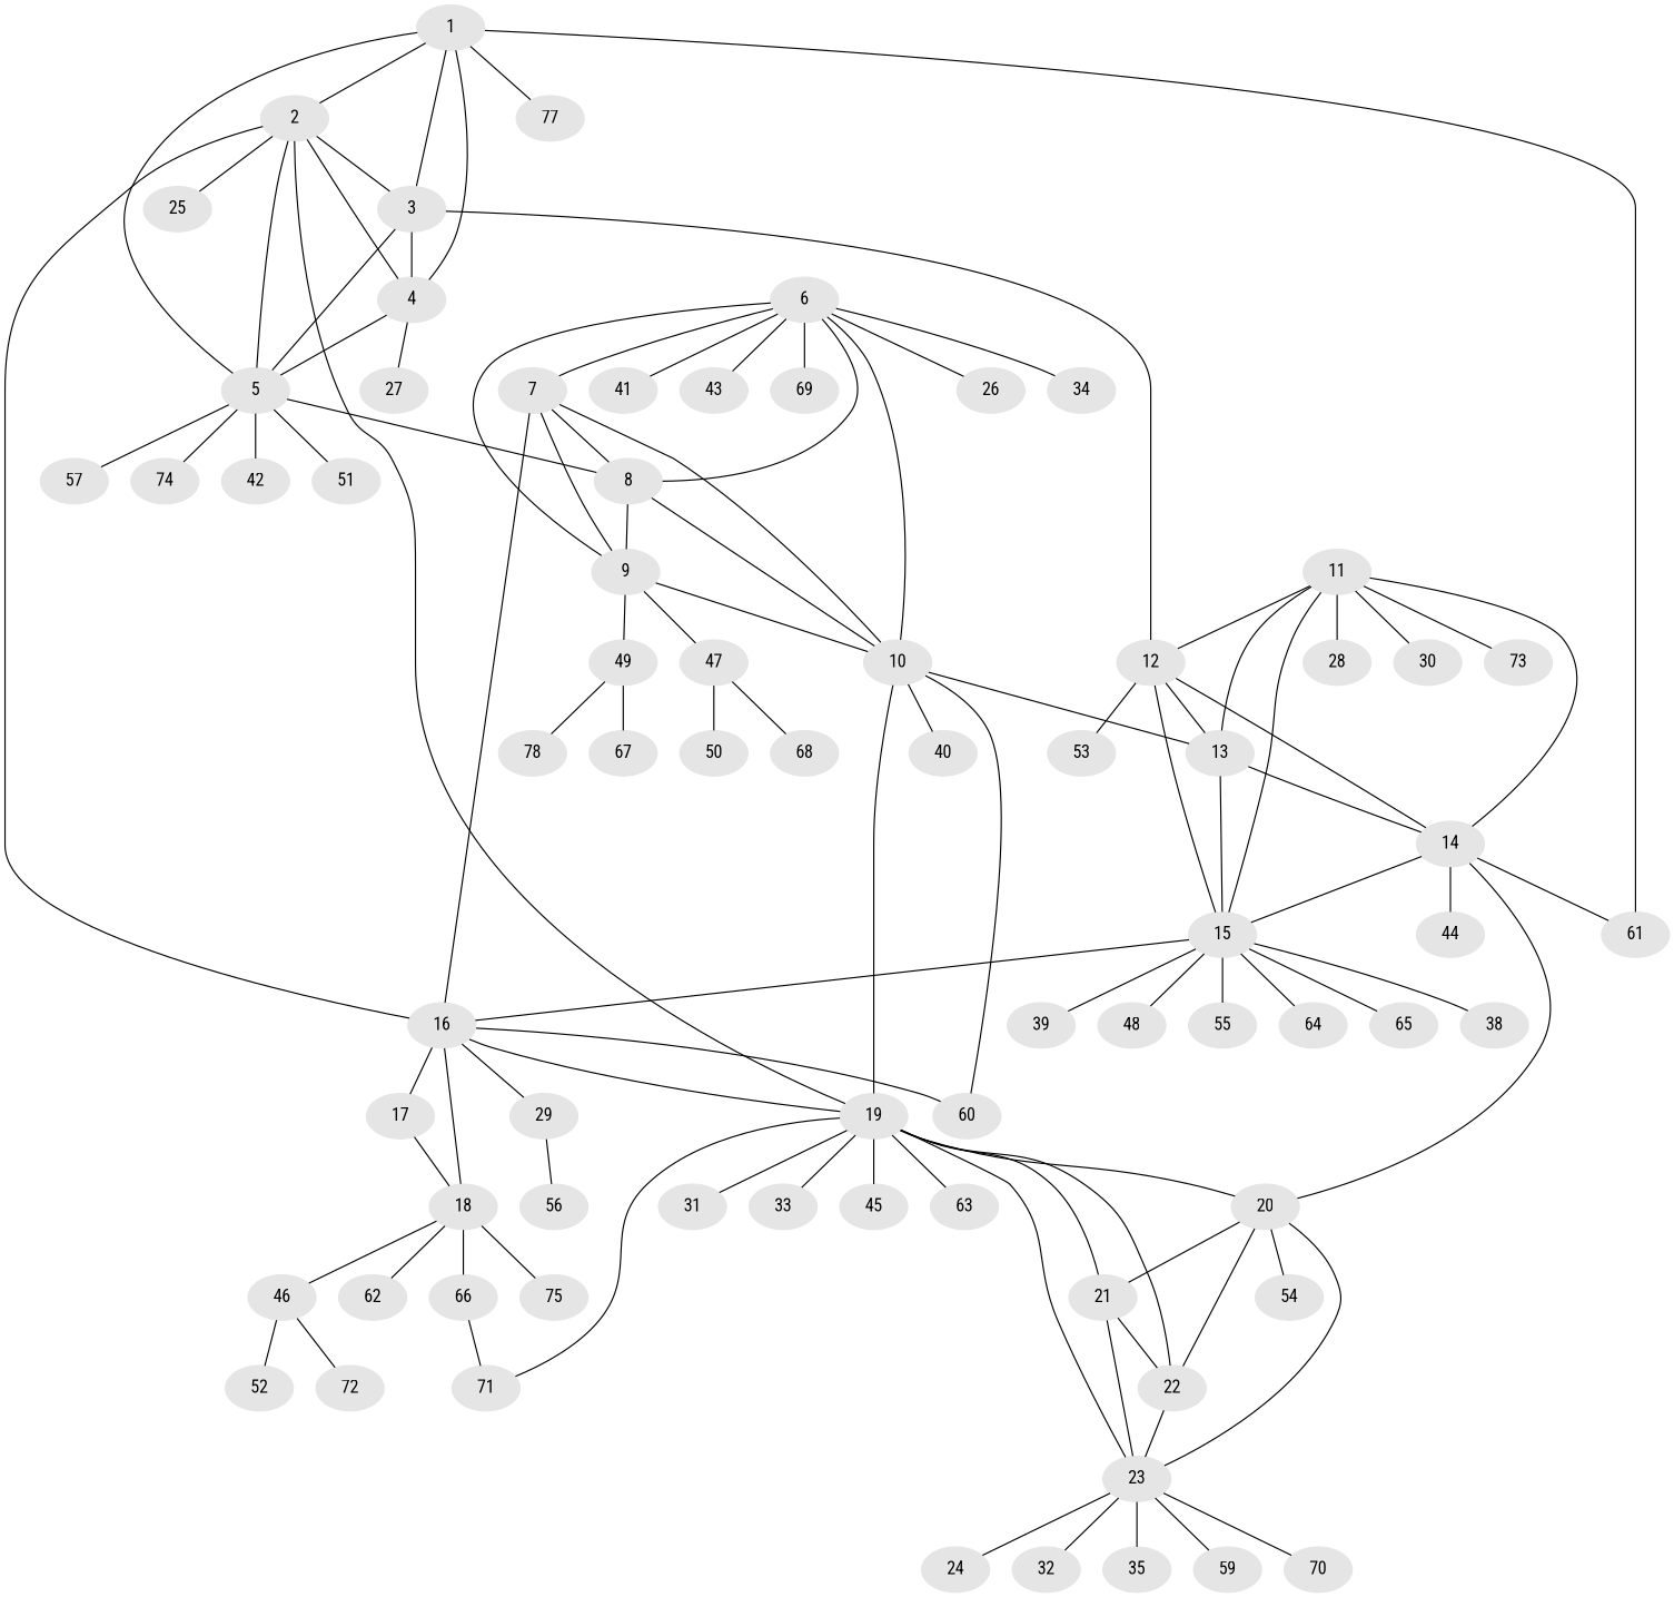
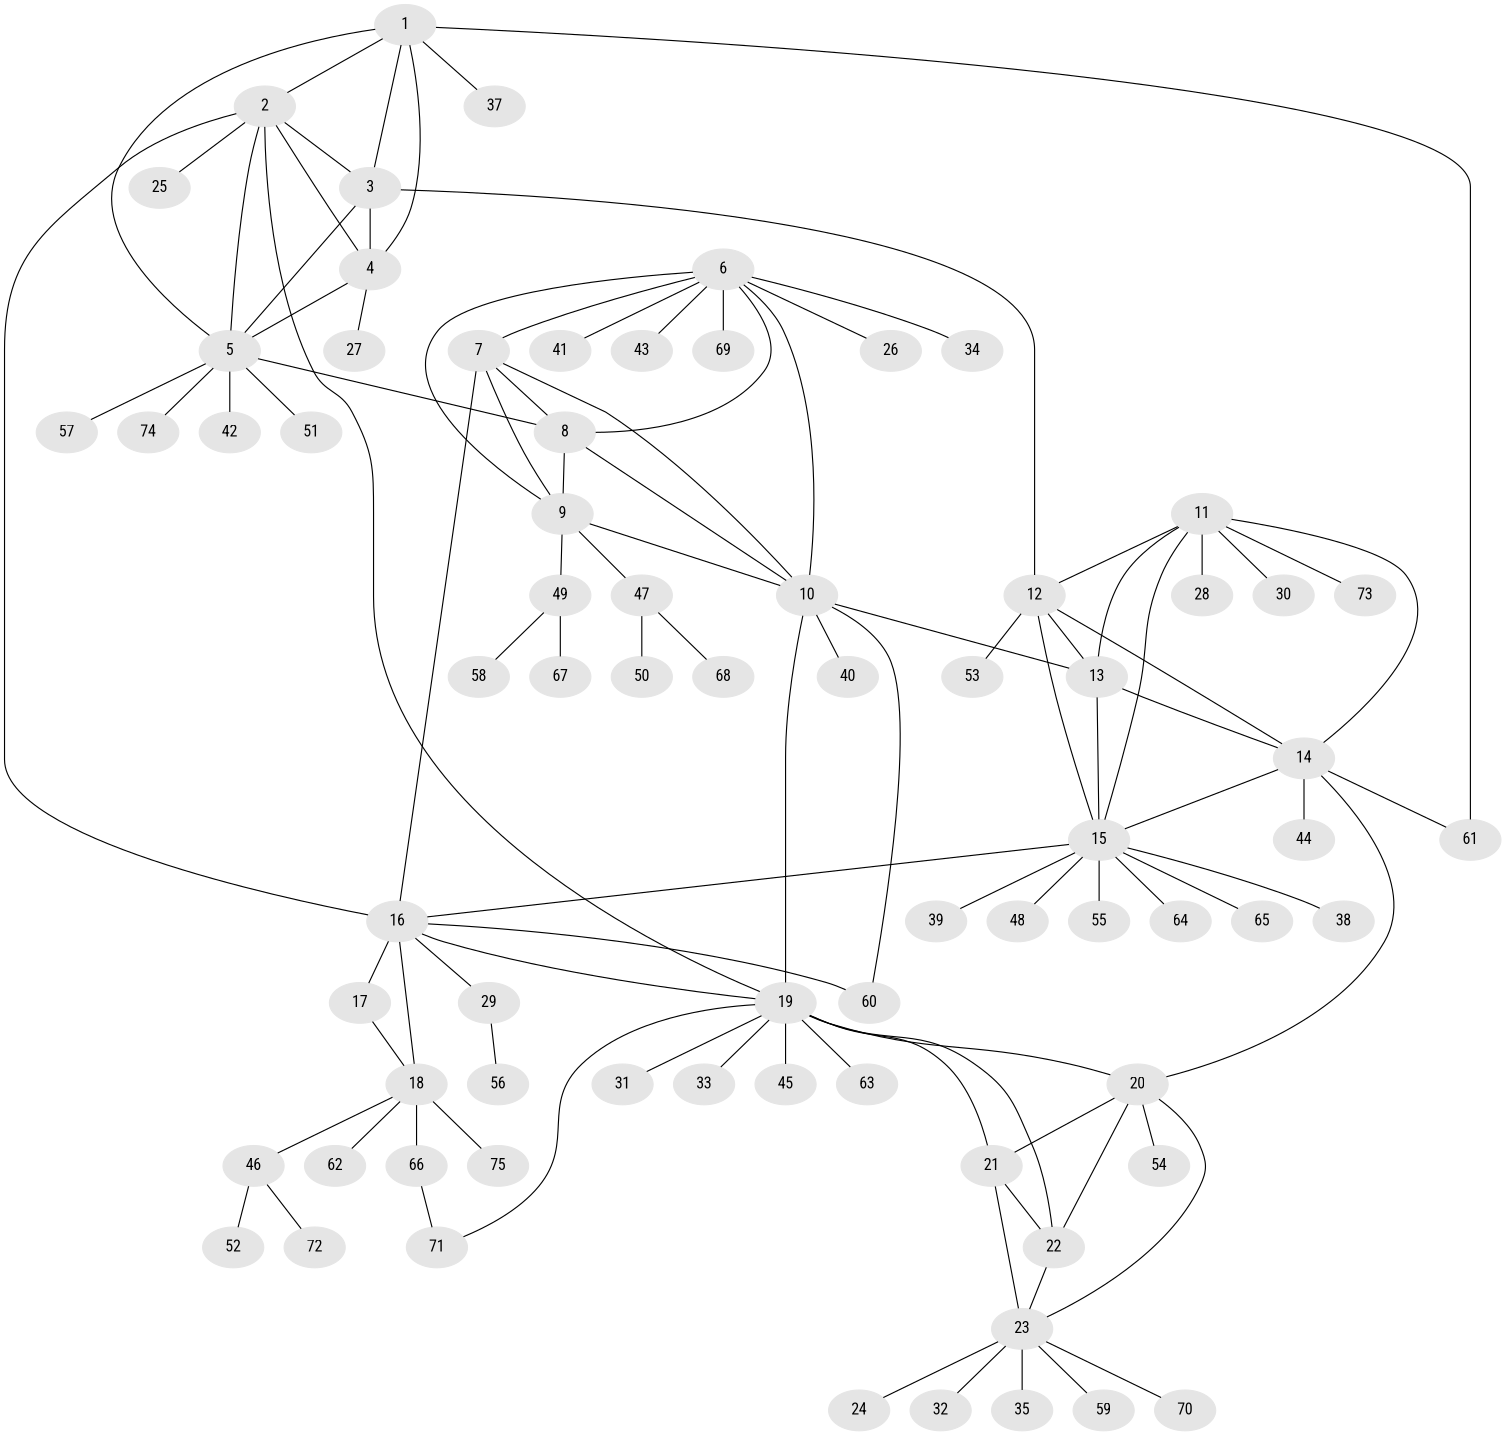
  graph {
    fontname="Roboto Condensed"
    node [color=gray90 fontname="Roboto Condensed" style=filled]
    edge [fontname="Roboto Condensed" weight=1.0]
    1
    2
    3
    4
    5
-   37 [label=77]
+   37
    61
    16
    19
    25
    12
    27
    8
    42
    51
    57
    74
    60
    17
    18
    29
    20
    21
    22
    23
    31
    33
    45
    63
    71
    13
    14
    15
    53
    9
    10
    6
    7
    26
    34
    41
    43
    69
    47
    49
    40
    50
    68
-   58 [label=78]
+   58
    67
    11
    28
    30
    73
    44
    38
    39
    48
    55
    64
    65
    54
    46
    62
    66
    75
    56
    52
    72
    24
    32
    35
    59
    70
    1 -- 2
    1 -- 3
    1 -- 4
    1 -- 5
    1 -- 37
    1 -- 61
    2 -- 3
    2 -- 4
    2 -- 5
    2 -- 16
    2 -- 19
    2 -- 25
    3 -- 4
    3 -- 5
    3 -- 12
    4 -- 5
    4 -- 27 [weight=3.0]
    5 -- 8
    5 -- 42
    5 -- 51
    5 -- 57
    5 -- 74
    16 -- 19
    16 -- 60
    16 -- 17 [weight=5.0]
    16 -- 18 [weight=3.0]
    16 -- 29
    19 -- 20
    19 -- 21
    19 -- 22
-   19 -- 23
    19 -- 31
    19 -- 33
    19 -- 45
    19 -- 63
    19 -- 71
    12 -- 13
    12 -- 14
    12 -- 15
    12 -- 53
    8 -- 9
    8 -- 10
    17 -- 18
    18 -- 46
    18 -- 62
    18 -- 66
    18 -- 75
    29 -- 56
    20 -- 21
    20 -- 22
    20 -- 23
    20 -- 54
    21 -- 22
    21 -- 23
    22 -- 23
    23 -- 24
    23 -- 32
    23 -- 35
    23 -- 59
    23 -- 70
    13 -- 14
    13 -- 15
    14 -- 61
    14 -- 20
    14 -- 15
    14 -- 44
    15 -- 16
    15 -- 38
    15 -- 39
    15 -- 48
    15 -- 55
    15 -- 64
    15 -- 65
    9 -- 10
    9 -- 47
    9 -- 49
    10 -- 19
    10 -- 60
    10 -- 13
    10 -- 40
    6 -- 8
    6 -- 9
    6 -- 10
    6 -- 7
    6 -- 26
    6 -- 34
    6 -- 41
    6 -- 43
    6 -- 69
    7 -- 16
    7 -- 8
    7 -- 9
    7 -- 10
    47 -- 50
    47 -- 68
    49 -- 58
    49 -- 67
    11 -- 12
    11 -- 13
    11 -- 14
    11 -- 15
    11 -- 28
    11 -- 30
    11 -- 73
    46 -- 52
    46 -- 72
    66 -- 71
  }
